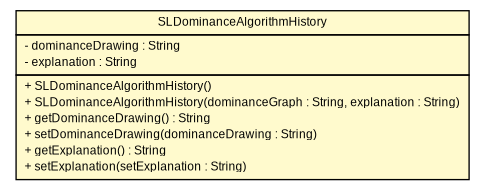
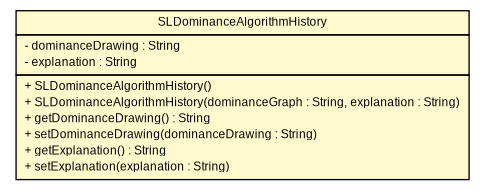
  digraph {
    nodesep=0.25
    ranksep=0.5
-   n1 [fontcolor=black fontname=arial fontsize=9.0 label=<<table title="pfc.models.algorithms.sldominance.SLDominanceAlgorithmHistory" border="0" cellborder="1" cellspacing="0" cellpadding="2" port="p" bgcolor="lemonChiffon" href="./SLDominanceAlgorithmHistory.html"> 		<tr><td><table border="0" cellspacing="0" cellpadding="1"> <tr><td align="center" balign="center"> SLDominanceAlgorithmHistory </td></tr> 		</table></td></tr> 		<tr><td><table border="0" cellspacing="0" cellpadding="1"> <tr><td align="left" balign="left"> - dominanceDrawing : String </td></tr> <tr><td align="left" balign="left"> - explanation : String </td></tr> 		</table></td></tr> 		<tr><td><table border="0" cellspacing="0" cellpadding="1"> <tr><td align="left" balign="left"> + SLDominanceAlgorithmHistory() </td></tr> <tr><td align="left" balign="left"> + SLDominanceAlgorithmHistory(dominanceGraph : String, explanation : String) </td></tr> <tr><td align="left" balign="left"> + getDominanceDrawing() : String </td></tr> <tr><td align="left" balign="left"> + setDominanceDrawing(dominanceDrawing : String) </td></tr> <tr><td align="left" balign="left"> + getExplanation() : String </td></tr> <tr><td align="left" balign="left"> + setExplanation(setExplanation : String) </td></tr> 		</table></td></tr> 		</table>> shape=plaintext]
+   n1 [fontcolor=black fontname=arial fontsize=9.0 label=<<table title="pfc.models.algorithms.sldominance.SLDominanceAlgorithmHistory" border="0" cellborder="1" cellspacing="0" cellpadding="2" port="p" bgcolor="lemonChiffon" href="./SLDominanceAlgorithmHistory.html"> 		<tr><td><table border="0" cellspacing="0" cellpadding="1"> <tr><td align="center" balign="center"> SLDominanceAlgorithmHistory </td></tr> 		</table></td></tr> 		<tr><td><table border="0" cellspacing="0" cellpadding="1"> <tr><td align="left" balign="left"> - dominanceDrawing : String </td></tr> <tr><td align="left" balign="left"> - explanation : String </td></tr> 		</table></td></tr> 		<tr><td><table border="0" cellspacing="0" cellpadding="1"> <tr><td align="left" balign="left"> + SLDominanceAlgorithmHistory() </td></tr> <tr><td align="left" balign="left"> + SLDominanceAlgorithmHistory(dominanceGraph : String, explanation : String) </td></tr> <tr><td align="left" balign="left"> + getDominanceDrawing() : String </td></tr> <tr><td align="left" balign="left"> + setDominanceDrawing(dominanceDrawing : String) </td></tr> <tr><td align="left" balign="left"> + getExplanation() : String </td></tr> <tr><td align="left" balign="left"> + setExplanation(explanation : String) </td></tr> 		</table></td></tr> 		</table>> shape=plaintext]
  }
